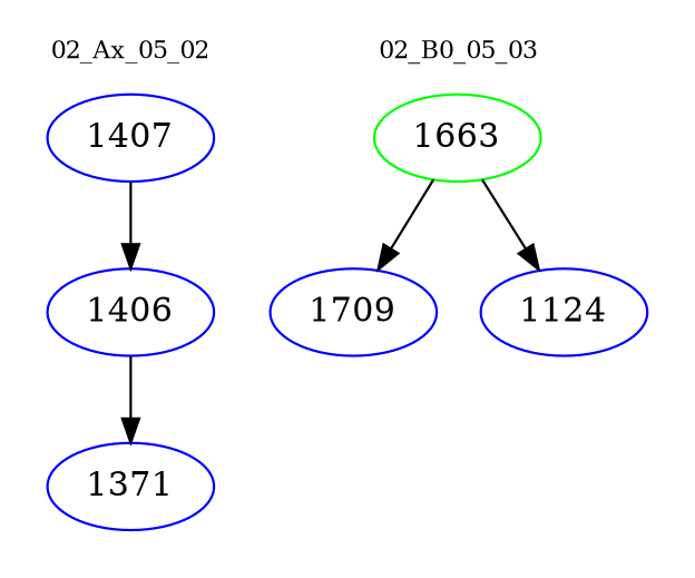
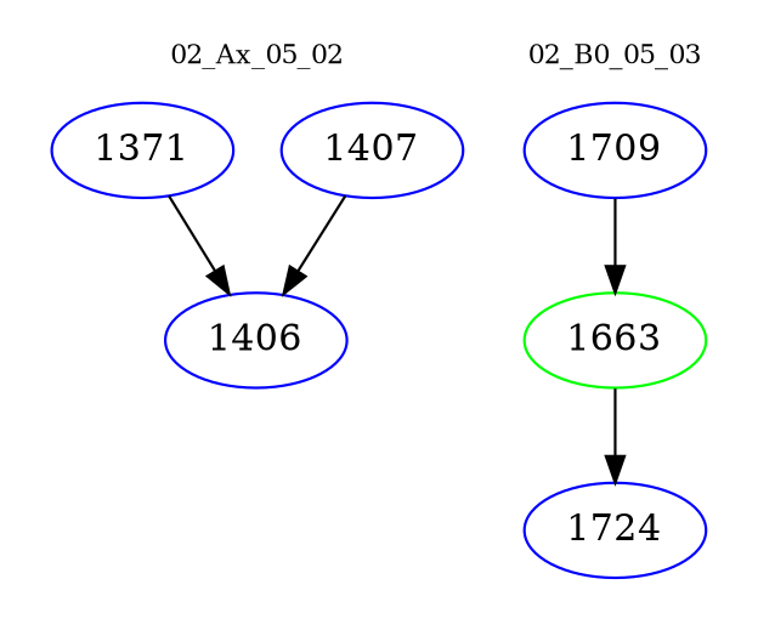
  digraph {
    node [color=blue]
    edge [color=black]
    n1 [label=1407]
    n2 [label=1371]
    n3 [label=1406]
    n4 [label=1709]
    n5 [color=green label=1663]
-   n6 [label=1124]
+   n6 [label=1724]
    subgraph cluster_1 {
      color=white
      fontsize=10
      label="02_Ax_05_02"
      n1
      n2
      n3
    }
    subgraph cluster_2 {
      color=white
      fontsize=10
      label="02_B0_05_03"
      n4
      n5
      n6
    }
    n1 -> n3
-   n3 -> n2
-   n5 -> n4
+   n2 -> n3
+   n4 -> n5
    n5 -> n6
  }
